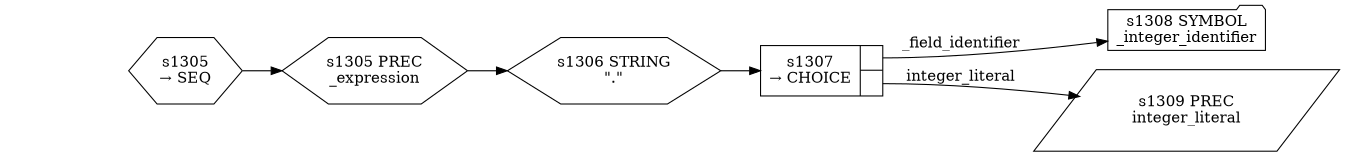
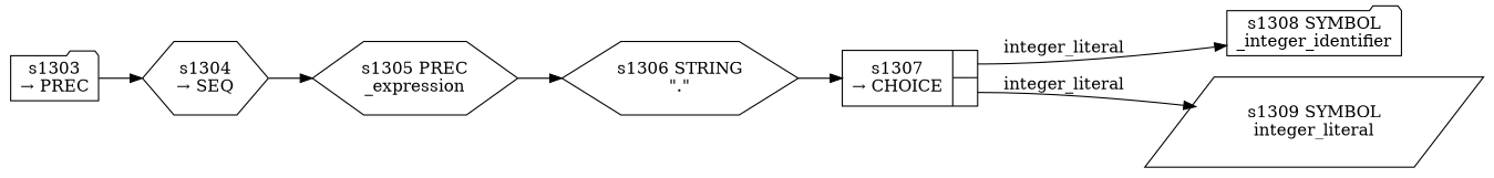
  digraph {
    rankdir=LR
    node [shape=hexagon]
-   n2 [fixedsize=false label="s1305\n&rarr; SEQ" peripheries=1]
+   n1 [fixedsize=false label="s1303\n&rarr; PREC" peripheries=1 shape=folder]
+   n2 [fixedsize=false label="s1304\n&rarr; SEQ" peripheries=1]
    n3 [label="s1305 PREC\n_expression"]
    n4 [label="s1306 STRING\n\".\""]
    n5 [fixedsize=false label="{s1307\n&rarr; CHOICE|{<p0>|<p1>}}" peripheries=1 shape=record]
    n6 [label="s1308 SYMBOL\n_integer_identifier" shape=folder]
-   n7 [label="s1309 PREC\ninteger_literal" shape=parallelogram]
+   n7 [label="s1309 SYMBOL\ninteger_literal" shape=parallelogram]
+   n1 -> n2
    n2 -> n3
    n3 -> n4
    n4 -> n5
-   n5 -> n6 [label=_field_identifier tailport=p0]
+   n5 -> n6 [label=integer_literal tailport=p0]
    n5 -> n7 [label=integer_literal tailport=p1]
  }
